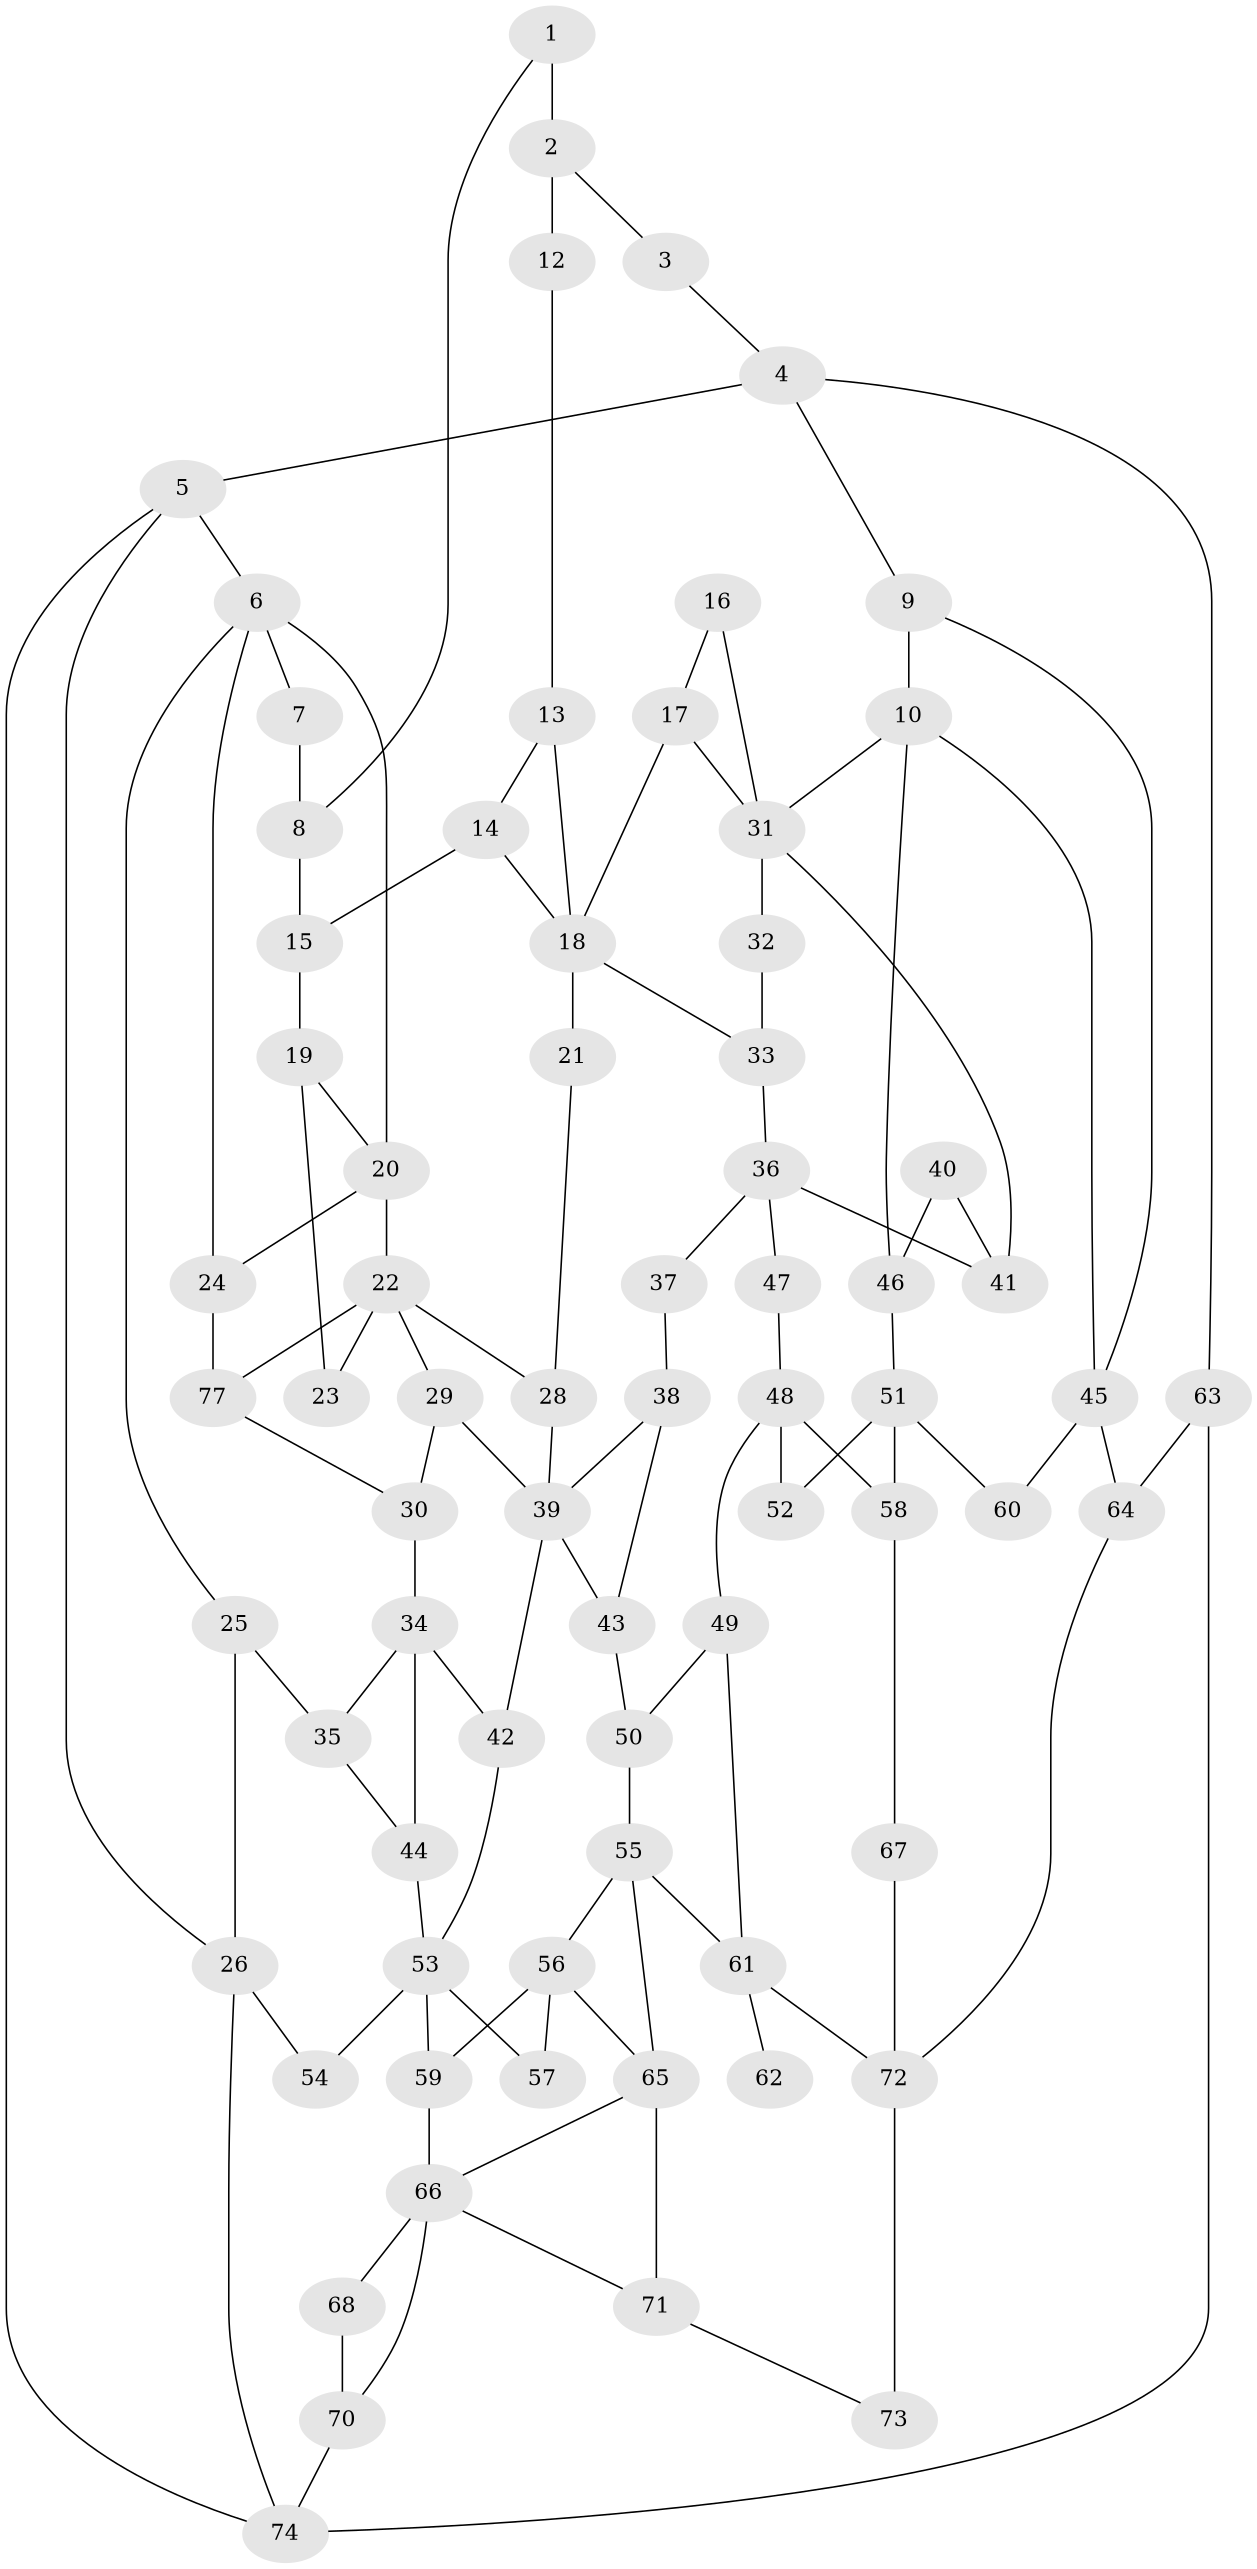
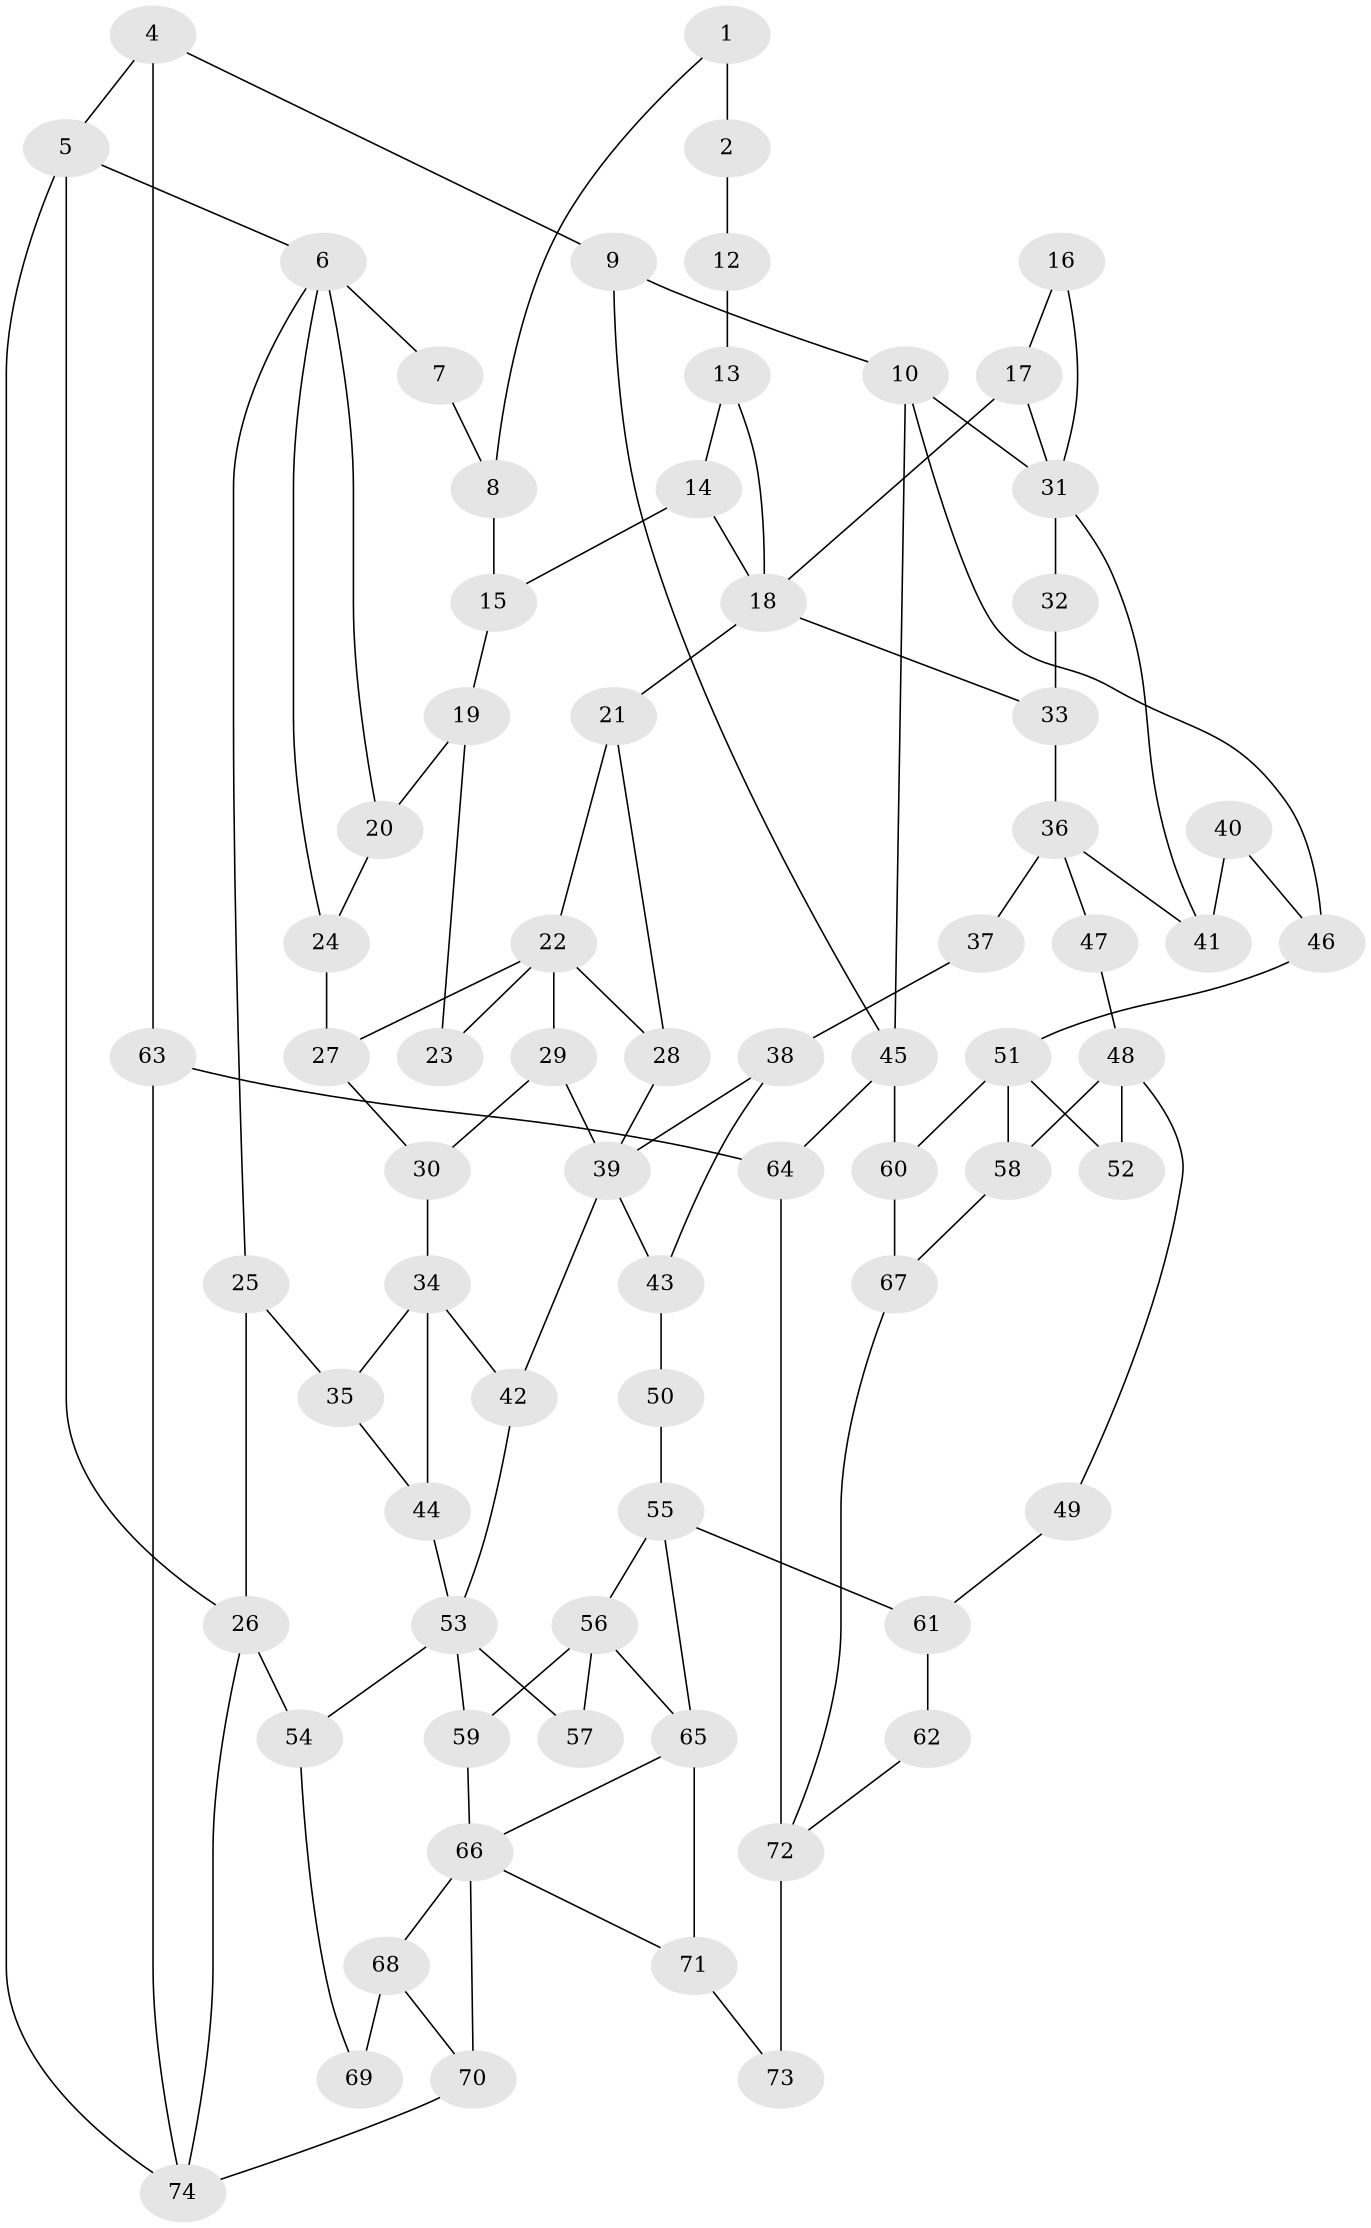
  graph {
    node [color=gray90 style=filled]
    edge [weight=1.0]
    1
    2
    8
-   3
    12
    15
    4
    13
    5
    9
    63
    6
    26
    74
    10
    45
    64
    7
    20
    24
    25
    54
-   27 [label=77]
+   27
    35
    19
    31
    46
    60
    32
    41
    40
    51
    16
    17
    14
    18
    21
    33
    23
    22
    28
    36
    29
    39
    30
    44
+   69
    34
    42
    43
    37
    47
    53
    38
    48
    50
    57
    59
    55
    67
    72
    52
    58
    49
    61
    62
    56
    65
    66
    71
    68
    70
    73
    1 -- 2 [weight=2.0]
    1 -- 8
-   2 -- 3 [weight=2.0]
    2 -- 12 [weight=2.0]
    8 -- 15
-   3 -- 4
    12 -- 13
    15 -- 19
    4 -- 5
    4 -- 9
    4 -- 63
    13 -- 14
    13 -- 18
    5 -- 6
    5 -- 26
    5 -- 74
    9 -- 10
    9 -- 45
    63 -- 74
    63 -- 64 [weight=2.0]
    6 -- 7 [weight=2.0]
    6 -- 20
    6 -- 24
    6 -- 25
    26 -- 74
    26 -- 54 [weight=2.0]
    10 -- 45
    10 -- 31
    10 -- 46
    45 -- 64 [weight=2.0]
    45 -- 60
    64 -- 72 [weight=2.0]
    7 -- 8
    20 -- 24
    24 -- 27
    25 -- 26
    25 -- 35
+   54 -- 69 [weight=2.0]
    27 -- 30 [weight=2.0]
    35 -- 44
    19 -- 20
    19 -- 23
    31 -- 32 [weight=2.0]
    31 -- 41
    46 -- 51 [weight=2.0]
+   60 -- 67
    32 -- 33
    40 -- 46
    40 -- 41
    51 -- 60
    51 -- 52 [weight=2.0]
    51 -- 58
    16 -- 31
    16 -- 17
    17 -- 31
    17 -- 18
    14 -- 15
    14 -- 18
    18 -- 21 [weight=2.0]
    18 -- 33
-   20 -- 22
+   21 -- 22
    21 -- 28
    33 -- 36
    22 -- 27
    22 -- 23 [weight=2.0]
    22 -- 28
    22 -- 29
    28 -- 39
    36 -- 41
    36 -- 37 [weight=2.0]
    36 -- 47 [weight=2.0]
    29 -- 39
    29 -- 30 [weight=2.0]
    39 -- 42
    39 -- 43
    30 -- 34 [weight=2.0]
    44 -- 53
    34 -- 35
    34 -- 44
    34 -- 42
    42 -- 53
    43 -- 50
    37 -- 38
    47 -- 48 [weight=2.0]
    53 -- 54 [weight=2.0]
    53 -- 57
    53 -- 59
    38 -- 39
    38 -- 43
    48 -- 52
    48 -- 58
    48 -- 49
    50 -- 55
    59 -- 66 [weight=2.0]
    55 -- 61
    55 -- 56 [weight=2.0]
    55 -- 65
    67 -- 72
    72 -- 73 [weight=2.0]
    58 -- 67
-   49 -- 50
    49 -- 61
    61 -- 62
-   61 -- 72
+   62 -- 72
    56 -- 57 [weight=2.0]
    56 -- 59
    56 -- 65
    65 -- 66
    65 -- 71
    66 -- 71
    66 -- 68
    66 -- 70
    71 -- 73
+   68 -- 69 [weight=4.0]
    68 -- 70
    70 -- 74
  }
